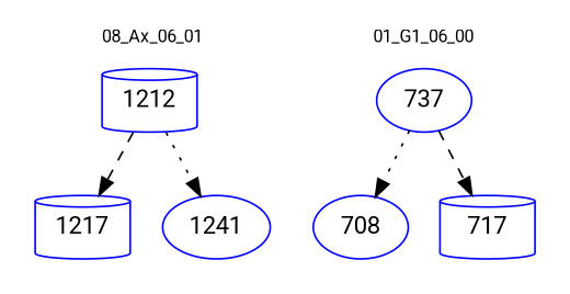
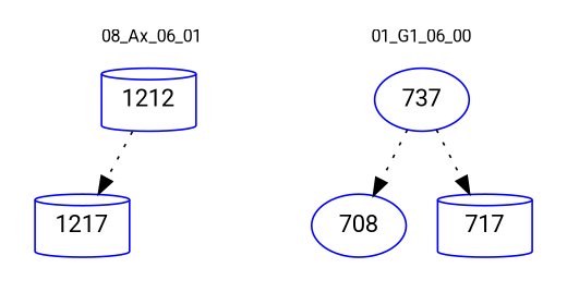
  digraph {
    fontname=Roboto
    node [color=blue fontname=Roboto shape=cylinder]
    edge [color=black fontname=Roboto style=dashed]
    n1 [label=1212]
    n2 [label=1217]
-   n3 [label=1241 shape=ellipse]
    n4 [label=737 shape=ellipse]
    n5 [label=708 shape=ellipse]
    n6 [label=717]
    subgraph cluster_1 {
      color=white
      fontsize=10
      label="08_Ax_06_01"
      n1
      n2
-     n3
    }
    subgraph cluster_2 {
      color=white
      fontsize=10
      label="01_G1_06_00"
      n4
      n5
      n6
    }
-   n1 -> n2
-   n1 -> n3 [style=dotted]
+   n1 -> n2 [style=dotted]
    n4 -> n5 [style=dotted]
-   n4 -> n6
+   n4 -> n6 [style=dotted]
  }
